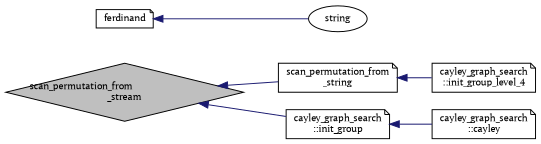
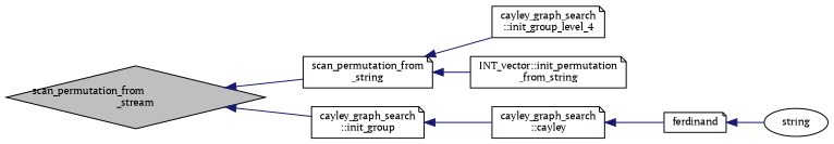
  digraph {
    fontname="PT Serif"
    rankdir=LR
    node [color=black fillcolor=white fontname="PT Serif" fontsize=10 shape=note style=filled]
    edge [color=midnightblue dir=back fontname="PT Serif" fontsize=10 labelfontname=Helvetica labelfontsize=10 style=solid]
    n1 [fillcolor=grey75 fontcolor=black height=0.2 label="scan_permutation_from\l_stream" shape=diamond width=0.4]
    n2 [height=0.2 label="scan_permutation_from\l_string" width=0.4]
    n3 [height=0.2 label="cayley_graph_search\l::init_group" width=0.4]
    n4 [height=0.2 label="cayley_graph_search\l::init_group_level_4" width=0.4]
+   n5 [height=0.2 label="INT_vector::init_permutation\l_from_string" width=0.4]
    n6 [height=0.2 label="cayley_graph_search\l::cayley" width=0.4]
    n7 [height=0.2 label=ferdinand width=0.4]
    n8 [height=0.2 label=string shape=ellipse width=0.4]
    n1 -> n2
    n1 -> n3
    n2 -> n4
+   n2 -> n5
    n3 -> n6
+   n6 -> n7
    n7 -> n8
  }
